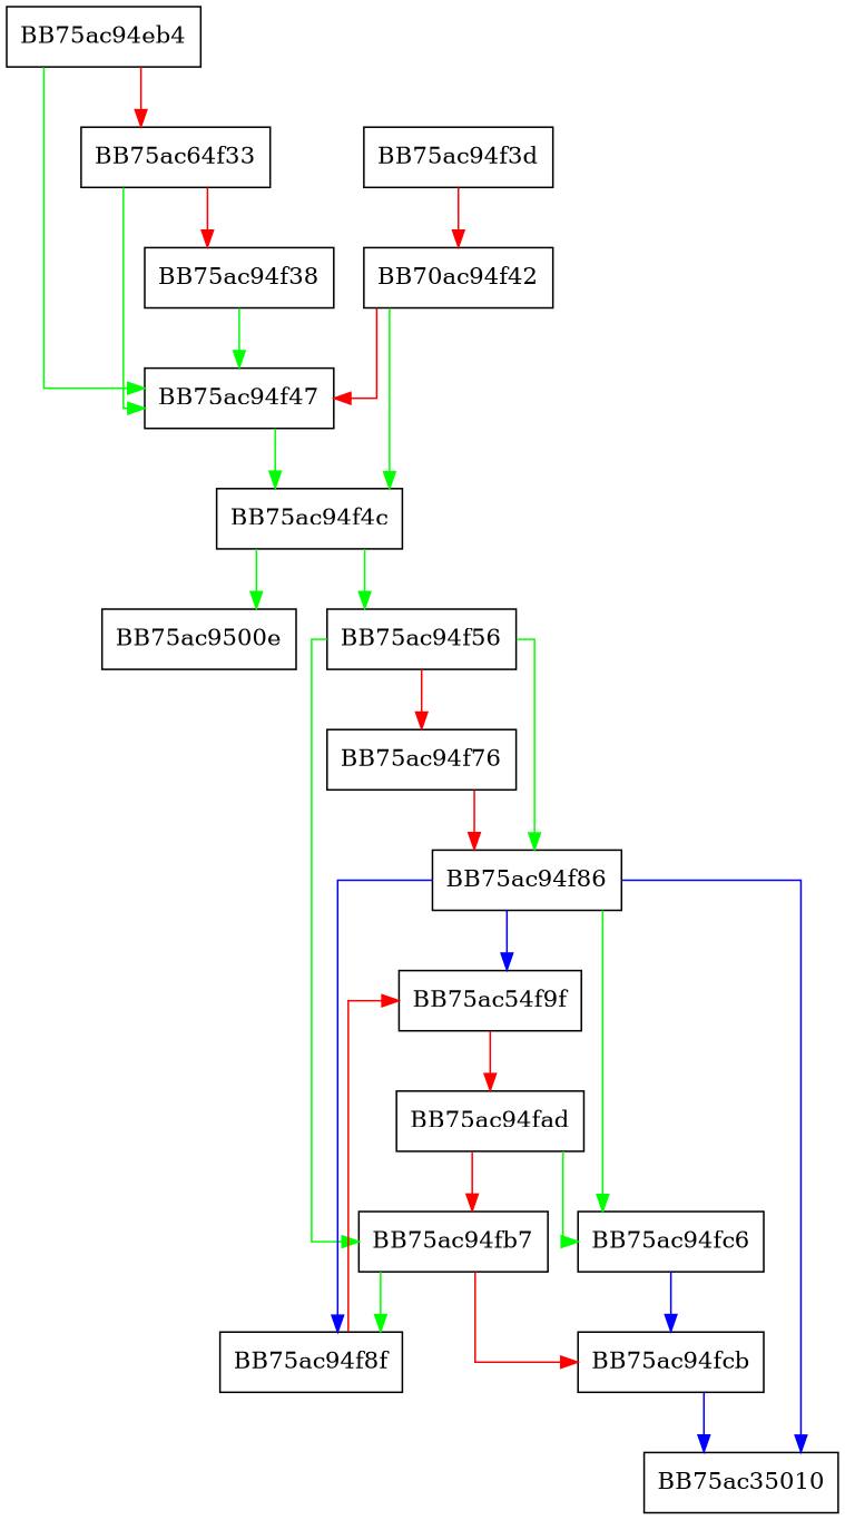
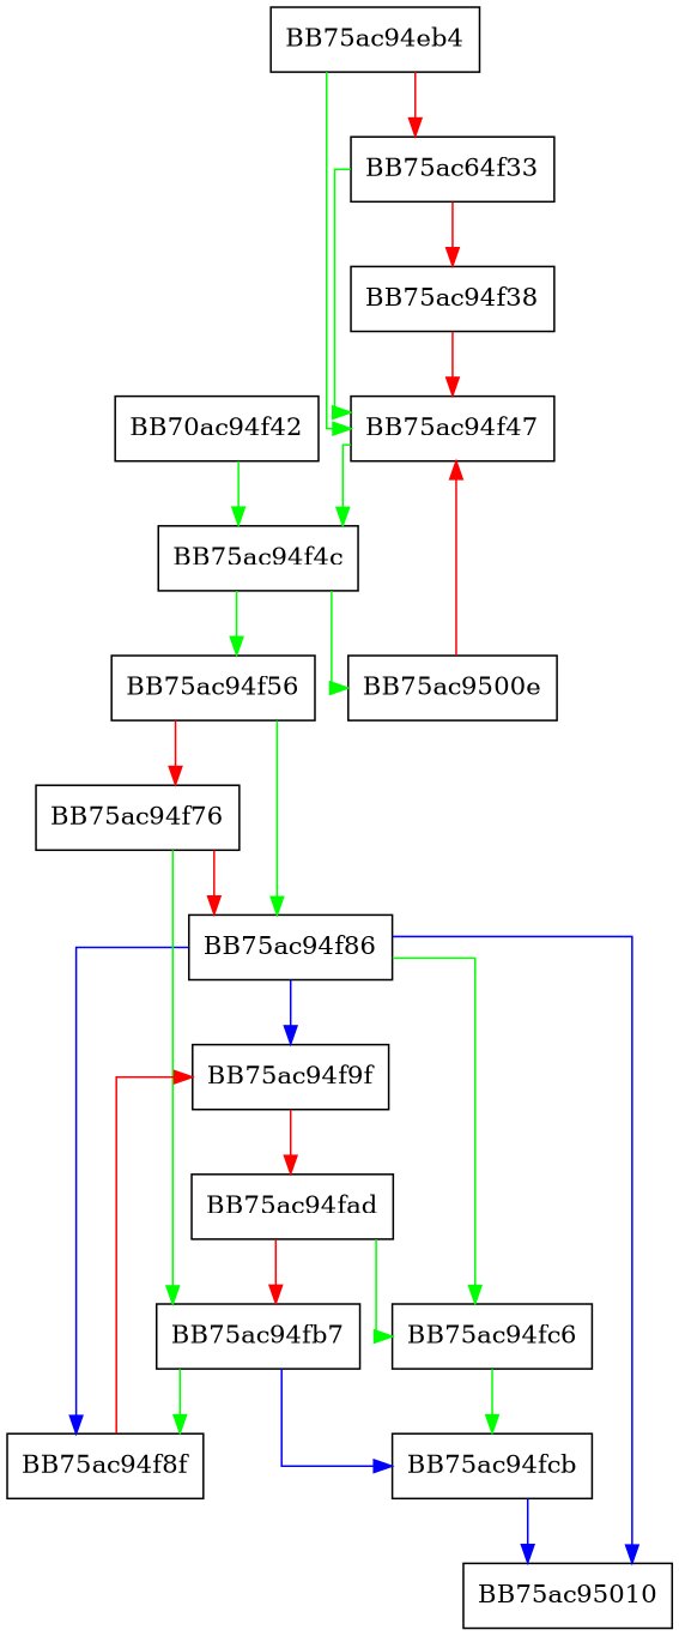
  digraph {
    splines=ortho
    node [shape=box]
    edge [color=green]
    BB75ac94eb4
    BB75ac94f47
    n3 [label=BB75ac64f33]
    BB75ac94f4c
    BB75ac94f38
    BB75ac9500e
    BB75ac94f56
    n8 [label=BB70ac94f42]
-   BB75ac94f3d
    BB75ac94f86
    BB75ac94f76
-   BB75ac95010 [label=BB75ac35010]
-   BB75ac94f9f [label=BB75ac54f9f]
+   BB75ac95010
+   BB75ac94f9f
    BB75ac94f8f
    BB75ac94fc6
    BB75ac94fb7
    BB75ac94fad
    BB75ac94fcb
    BB75ac94eb4 -> BB75ac94f47
    BB75ac94eb4 -> n3 [color=red]
    BB75ac94f47 -> BB75ac94f4c
    n3 -> BB75ac94f47
    n3 -> BB75ac94f38 [color=red]
    BB75ac94f4c -> BB75ac9500e
    BB75ac94f4c -> BB75ac94f56
-   BB75ac94f38 -> BB75ac94f47
+   BB75ac94f38 -> BB75ac94f47 [color=red]
    BB75ac94f56 -> BB75ac94f86
    BB75ac94f56 -> BB75ac94f76 [color=red]
-   n8 -> BB75ac94f47 [color=red]
+   BB75ac9500e -> BB75ac94f47 [color=red]
    n8 -> BB75ac94f4c
-   BB75ac94f3d -> n8 [color=red]
    BB75ac94f86 -> BB75ac95010 [color=blue]
    BB75ac94f86 -> BB75ac94f9f [color=blue]
    BB75ac94f86 -> BB75ac94f8f [color=blue]
    BB75ac94f86 -> BB75ac94fc6
    BB75ac94f76 -> BB75ac94f86 [color=red]
-   BB75ac94f56 -> BB75ac94fb7
+   BB75ac94f76 -> BB75ac94fb7
    BB75ac94f9f -> BB75ac94fad [color=red]
    BB75ac94f8f -> BB75ac94f9f [color=red]
-   BB75ac94fc6 -> BB75ac94fcb [color=blue]
+   BB75ac94fc6 -> BB75ac94fcb
    BB75ac94fb7 -> BB75ac94f8f
-   BB75ac94fb7 -> BB75ac94fcb [color=red]
+   BB75ac94fb7 -> BB75ac94fcb [color=blue]
    BB75ac94fad -> BB75ac94fc6
    BB75ac94fad -> BB75ac94fb7 [color=red]
    BB75ac94fcb -> BB75ac95010 [color=blue]
  }
